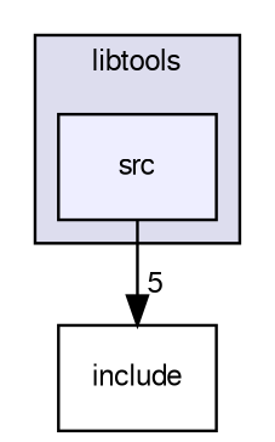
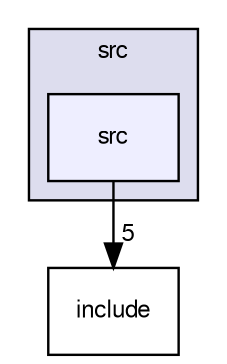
  digraph {
    compound=true
    node [fontname=FreeSans fontsize=10 shape=box]
    n1 [fillcolor="#eeeeff" label=src pencolor=black style=filled]
    n2 [label=include]
    subgraph cluster_1 {
      bgcolor="#ddddee"
      fontname=FreeSans
      fontsize=10
-     label=libtools
+     label=src
      pencolor=black
      n1
    }
    n1 -> n2 [headlabel=5 labeldistance=1.5 labelfontname=FreeSans labelfontsize=10]
  }
